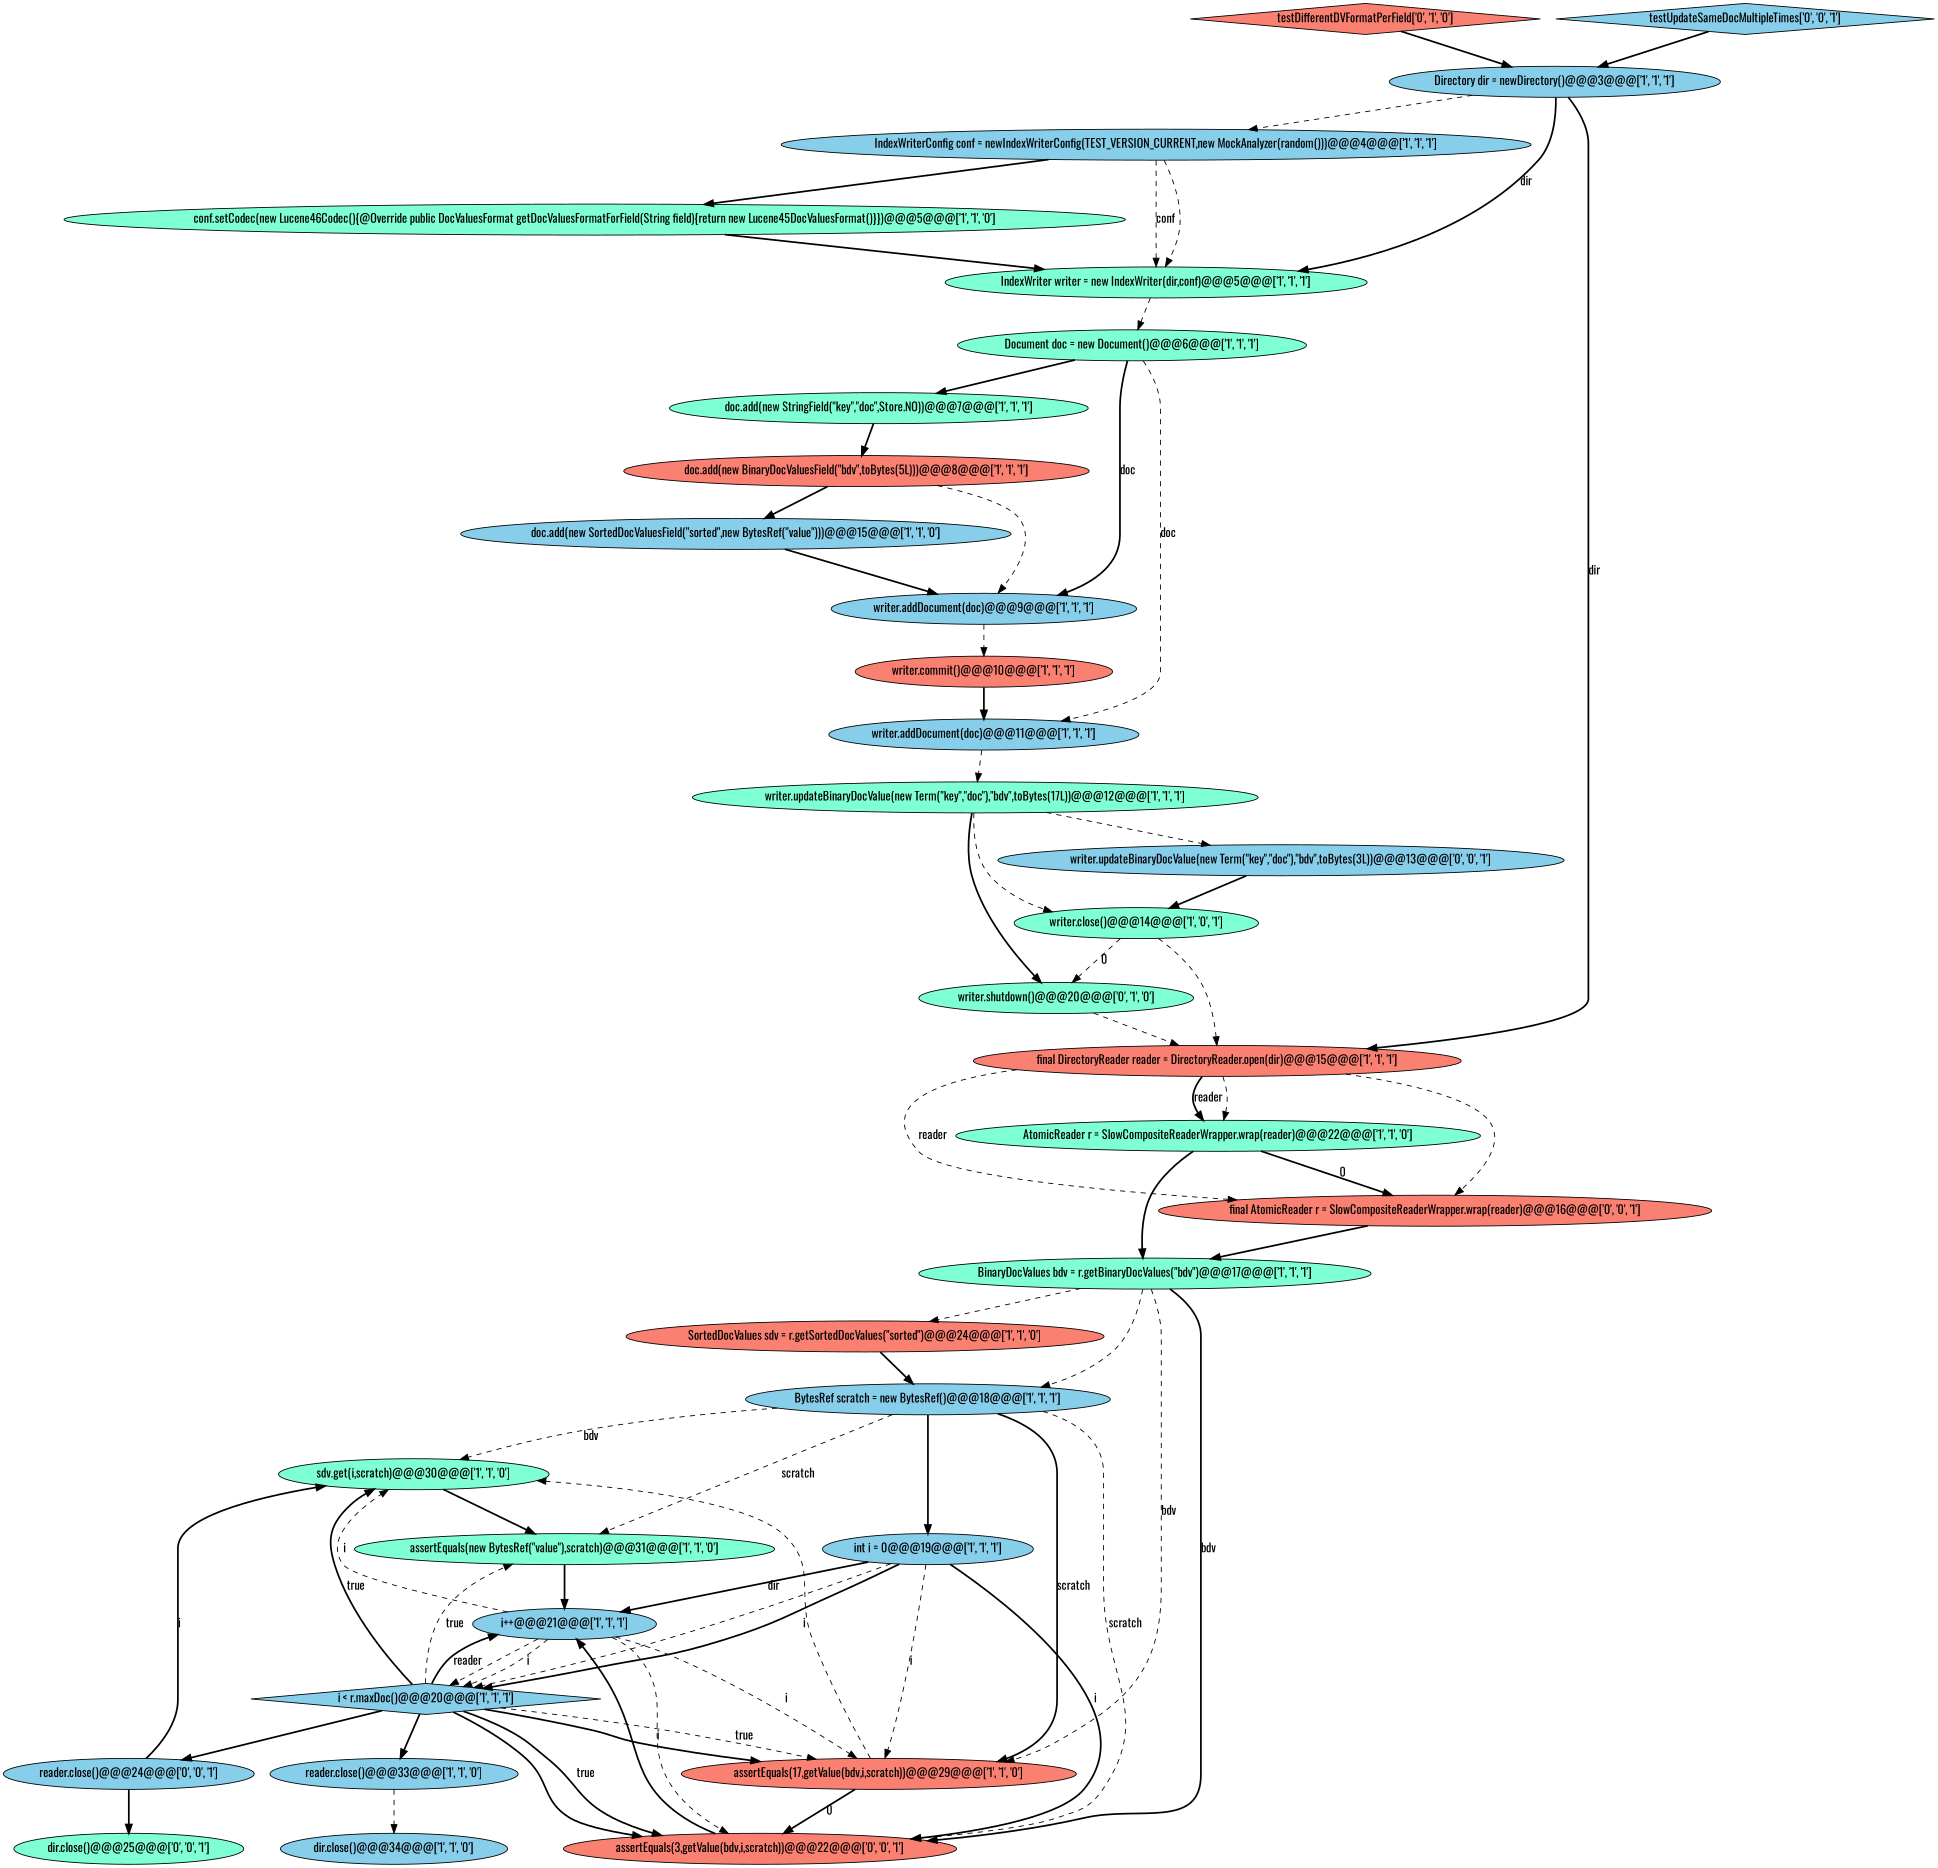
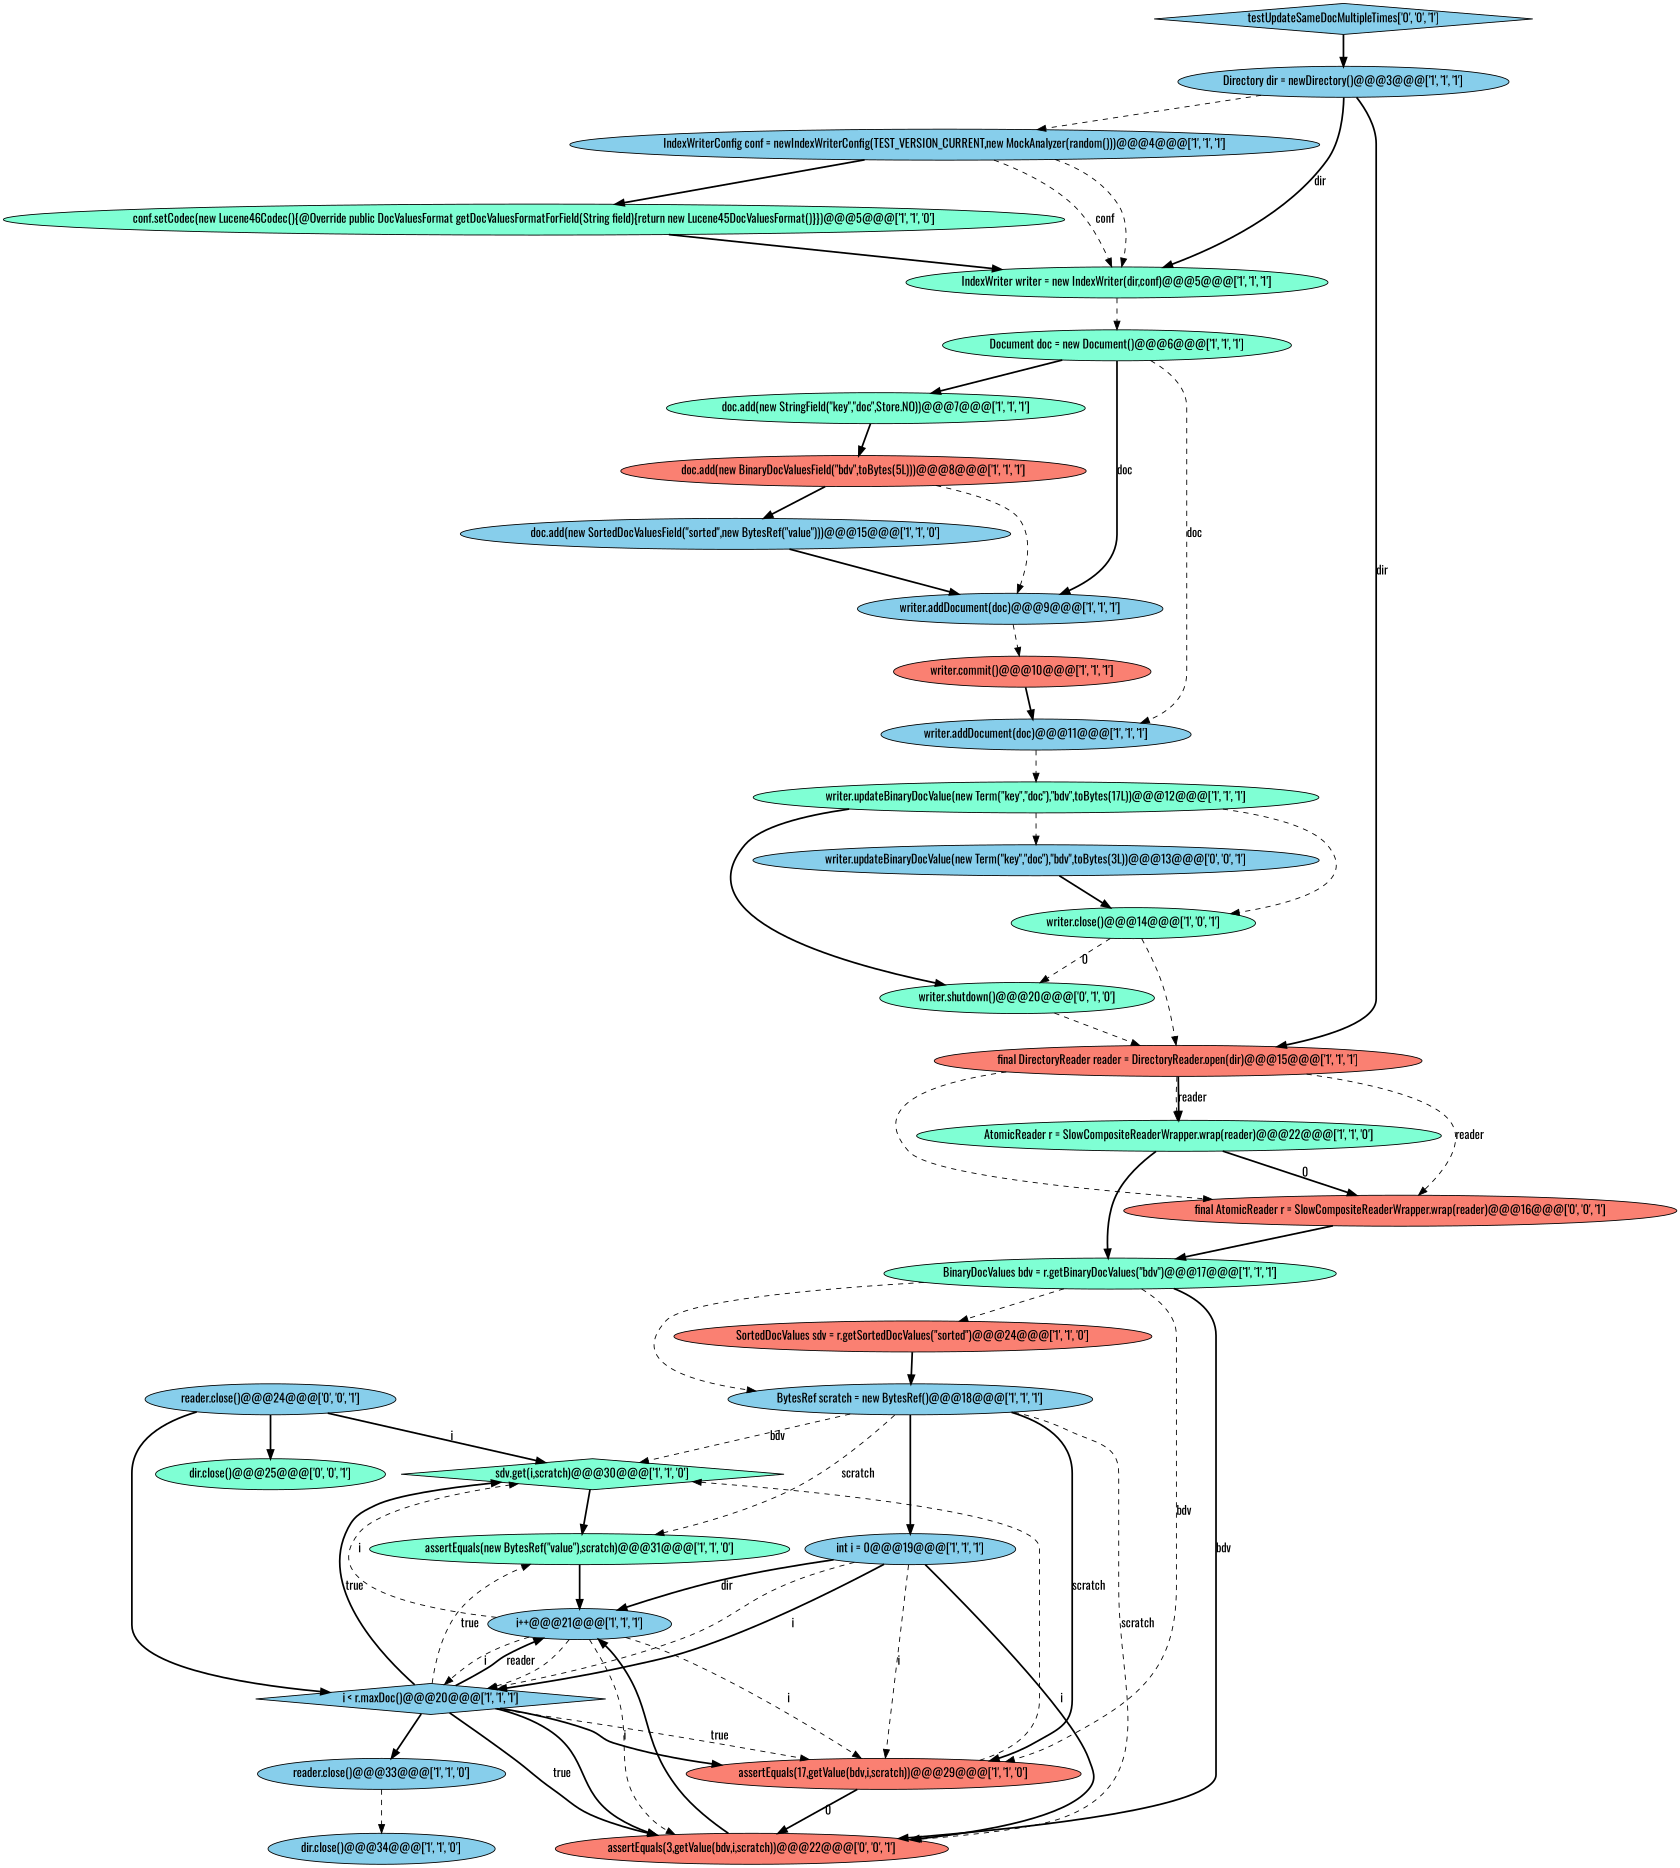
  digraph {
    fontname=Oswald
    node [fillcolor=skyblue fontname=Oswald shape=ellipse style=filled]
    edge [fontname=Oswald style=bold]
-   n1 [fillcolor=aquamarine label="sdv.get(i,scratch)@@@30@@@['1', '1', '0']"]
+   n1 [fillcolor=aquamarine label="sdv.get(i,scratch)@@@30@@@['1', '1', '0']" shape=diamond]
    n2 [fillcolor=aquamarine label="assertEquals(new BytesRef(\"value\"),scratch)@@@31@@@['1', '1', '0']"]
    n3 [label="i++@@@21@@@['1', '1', '1']"]
    n4 [fillcolor=salmon label="writer.commit()@@@10@@@['1', '1', '1']"]
    n5 [label="writer.addDocument(doc)@@@11@@@['1', '1', '1']"]
    n6 [fillcolor=aquamarine label="writer.updateBinaryDocValue(new Term(\"key\",\"doc\"),\"bdv\",toBytes(17L))@@@12@@@['1', '1', '1']"]
    n7 [label="reader.close()@@@24@@@['0', '0', '1']"]
    n8 [fillcolor=aquamarine label="dir.close()@@@25@@@['0', '0', '1']"]
    n9 [fillcolor=aquamarine label="writer.close()@@@14@@@['1', '0', '1']"]
    n10 [label="writer.updateBinaryDocValue(new Term(\"key\",\"doc\"),\"bdv\",toBytes(3L))@@@13@@@['0', '0', '1']"]
    n11 [fillcolor=aquamarine label="writer.shutdown()@@@20@@@['0', '1', '0']"]
    n12 [fillcolor=salmon label="final DirectoryReader reader = DirectoryReader.open(dir)@@@15@@@['1', '1', '1']"]
-   n13 [fillcolor=salmon label="testDifferentDVFormatPerField['0', '1', '0']" shape=diamond]
    n14 [label="Directory dir = newDirectory()@@@3@@@['1', '1', '1']"]
    n15 [fillcolor=aquamarine label="IndexWriter writer = new IndexWriter(dir,conf)@@@5@@@['1', '1', '1']"]
    n16 [label="IndexWriterConfig conf = newIndexWriterConfig(TEST_VERSION_CURRENT,new MockAnalyzer(random()))@@@4@@@['1', '1', '1']"]
    n17 [fillcolor=aquamarine label="AtomicReader r = SlowCompositeReaderWrapper.wrap(reader)@@@22@@@['1', '1', '0']"]
    n18 [fillcolor=salmon label="final AtomicReader r = SlowCompositeReaderWrapper.wrap(reader)@@@16@@@['0', '0', '1']"]
    n19 [label="reader.close()@@@33@@@['1', '1', '0']"]
    n20 [label="dir.close()@@@34@@@['1', '1', '0']"]
    n21 [fillcolor=salmon label="doc.add(new BinaryDocValuesField(\"bdv\",toBytes(5L)))@@@8@@@['1', '1', '1']"]
    n22 [label="doc.add(new SortedDocValuesField(\"sorted\",new BytesRef(\"value\")))@@@15@@@['1', '1', '0']"]
    n23 [label="writer.addDocument(doc)@@@9@@@['1', '1', '1']"]
    n24 [fillcolor=aquamarine label="BinaryDocValues bdv = r.getBinaryDocValues(\"bdv\")@@@17@@@['1', '1', '1']"]
    n25 [fillcolor=salmon label="assertEquals(17,getValue(bdv,i,scratch))@@@29@@@['1', '1', '0']"]
    n26 [fillcolor=salmon label="assertEquals(3,getValue(bdv,i,scratch))@@@22@@@['0', '0', '1']"]
    n27 [label="BytesRef scratch = new BytesRef()@@@18@@@['1', '1', '1']"]
    n28 [fillcolor=salmon label="SortedDocValues sdv = r.getSortedDocValues(\"sorted\")@@@24@@@['1', '1', '0']"]
    n29 [label="testUpdateSameDocMultipleTimes['0', '0', '1']" shape=diamond]
    n30 [label="i < r.maxDoc()@@@20@@@['1', '1', '1']" shape=diamond]
    n31 [label="int i = 0@@@19@@@['1', '1', '1']"]
    n32 [fillcolor=aquamarine label="Document doc = new Document()@@@6@@@['1', '1', '1']"]
    n33 [fillcolor=aquamarine label="doc.add(new StringField(\"key\",\"doc\",Store.NO))@@@7@@@['1', '1', '1']"]
    n34 [fillcolor=aquamarine label="conf.setCodec(new Lucene46Codec(){@Override public DocValuesFormat getDocValuesFormatForField(String field){return new Lucene45DocValuesFormat()}})@@@5@@@['1', '1', '0']"]
    n1 -> n2
    n2 -> n3
    n3 -> n1 [label=i style=dashed]
    n3 -> n25 [label=i style=dashed]
    n3 -> n26 [label=i style=dashed]
    n3 -> n30 [style=dashed]
    n3 -> n30 [label=i style=dashed]
    n4 -> n5
    n5 -> n6 [style=dashed]
    n6 -> n9 [style=dashed]
    n6 -> n10 [style=dashed]
    n6 -> n11
    n7 -> n1 [label=i]
    n7 -> n8
    n9 -> n11 [label=0 style=dashed]
    n9 -> n12 [style=dashed]
    n10 -> n9
    n11 -> n12 [style=dashed]
    n12 -> n17 [style=dashed]
    n12 -> n17 [label=reader]
    n12 -> n18 [style=dashed]
    n12 -> n18 [label=reader style=dashed]
-   n13 -> n14
    n14 -> n12 [label=dir]
    n14 -> n15 [label=dir]
    n14 -> n16 [style=dashed]
    n15 -> n32 [style=dashed]
    n16 -> n15 [label=conf style=dashed]
    n16 -> n15 [style=dashed]
    n16 -> n34
    n17 -> n18 [label=0]
    n17 -> n24
    n18 -> n24
    n19 -> n20 [style=dashed]
    n21 -> n22
    n21 -> n23 [style=dashed]
    n22 -> n23
    n23 -> n4 [style=dashed]
    n24 -> n25 [label=bdv style=dashed]
    n24 -> n26 [label=bdv]
    n24 -> n27 [style=dashed]
    n24 -> n28 [style=dashed]
    n25 -> n1 [style=dashed]
    n25 -> n26 [label=0]
    n26 -> n3
    n27 -> n1 [label=bdv style=dashed]
    n27 -> n2 [label=scratch style=dashed]
    n27 -> n25 [label=scratch]
    n27 -> n26 [label=scratch style=dashed]
    n27 -> n31
    n28 -> n27
    n29 -> n14
    n30 -> n1 [label=true]
    n30 -> n2 [label=true style=dashed]
    n30 -> n3 [label=reader]
-   n30 -> n7
+   n7 -> n30
    n30 -> n19
    n30 -> n25
    n30 -> n25 [label=true style=dashed]
    n30 -> n26
    n30 -> n26 [label=true]
    n31 -> n3 [label=dir]
    n31 -> n25 [label=i style=dashed]
    n31 -> n26 [label=i]
    n31 -> n30 [style=dashed]
    n31 -> n30 [label=i]
    n32 -> n5 [label=doc style=dashed]
    n32 -> n23 [label=doc]
    n32 -> n33
    n33 -> n21
    n34 -> n15
  }
